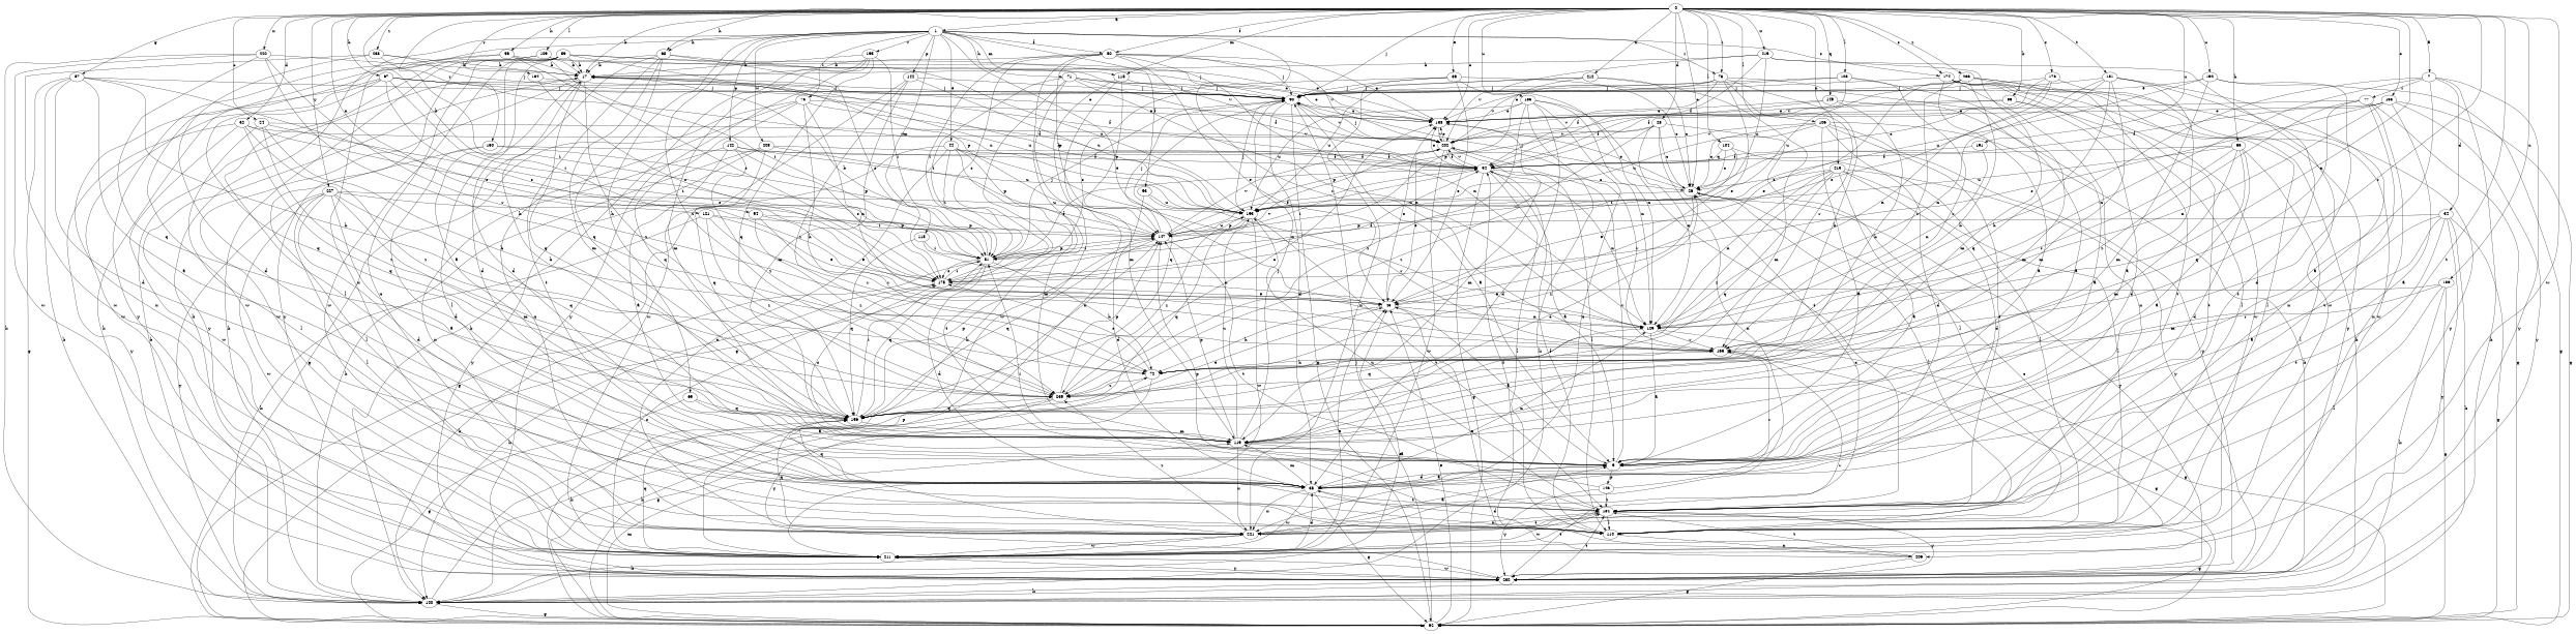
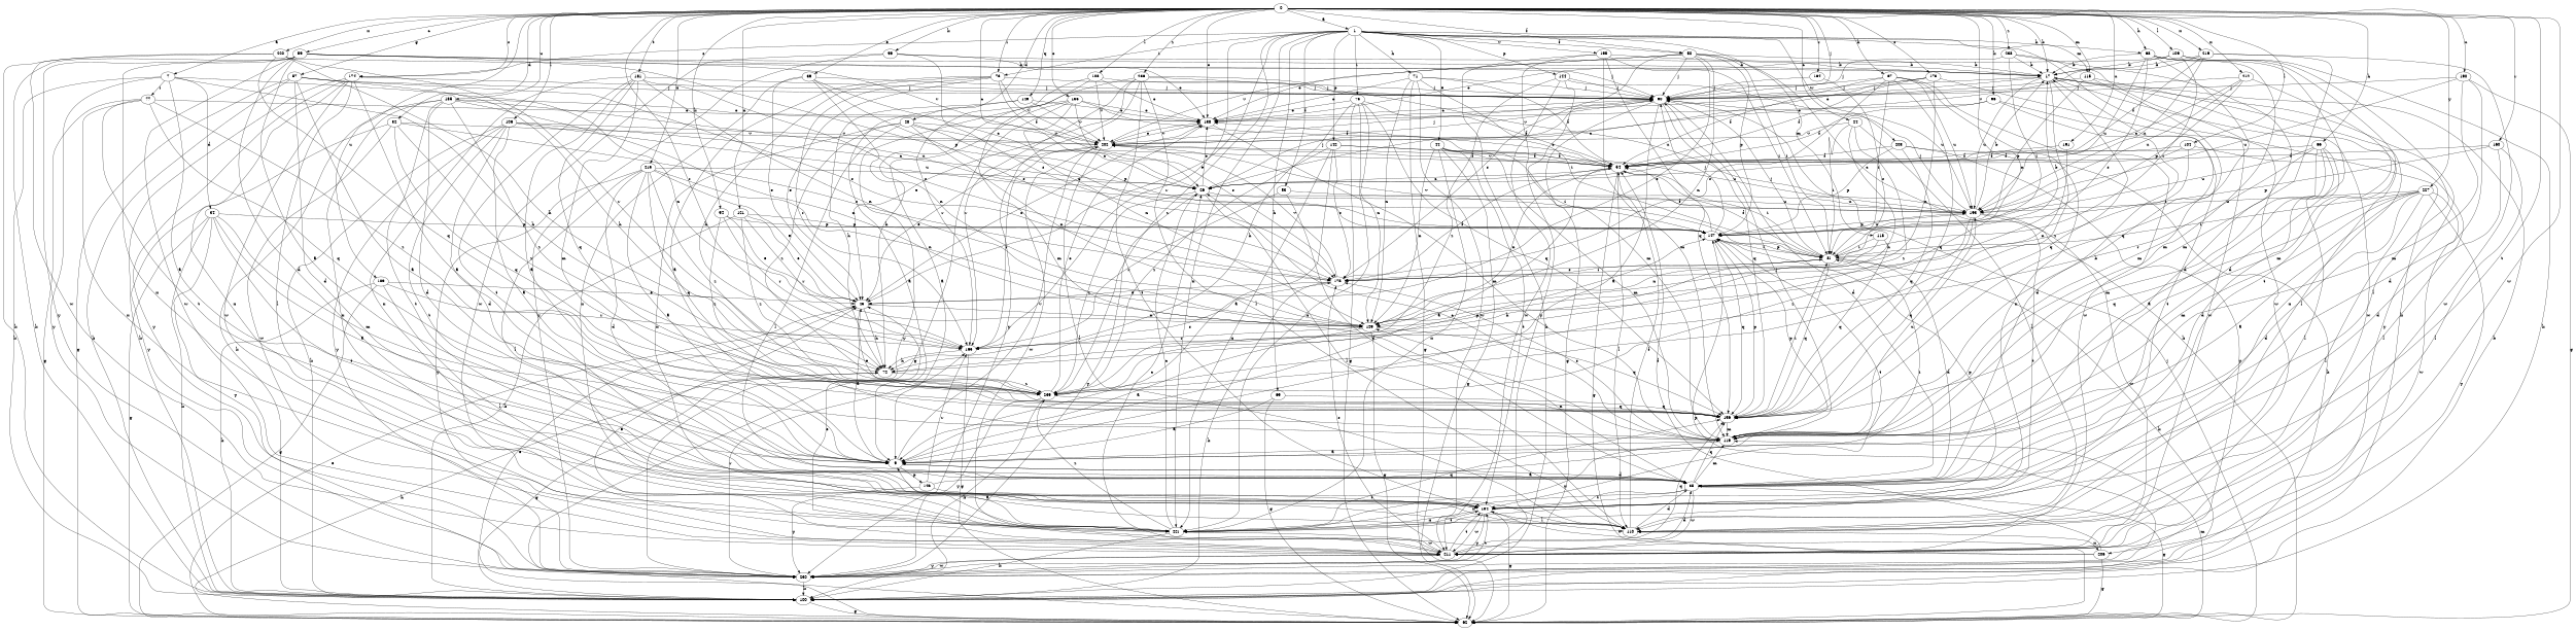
  strict digraph {
    0
    1
    7
    17
    n5 [label=59]
    24
    26
    28
    32
    39
    50
    57
    66
    67
    68
    73
    90
    94
    96
    99
    104
    106
    108
    109
    115
    121
    129
    135
    138
    149
    160
    164
    165
    173
    174
    181
    184
    185
    189
    190
    191
    206
    212
    215
    219
    220
    227
    236
    238
    44
    45
    53
    69
    71
    75
    100
    118
    142
    144
    195
    208
    221
    239
    9
    34
    72
    77
    230
    110
    156
    193
    211
    35
    202
    147
    81
    175
    62
    119
    54
    146
    0 -> 1 [label=a]
    0 -> 7 [label=a]
    0 -> 17 [label=b]
+   0 -> n5 [label=c]
    0 -> 24 [label=c]
    0 -> 26 [label=c]
    0 -> 28 [label=d]
    0 -> 32 [label=d]
    0 -> 39 [label=e]
    0 -> 50 [label=f]
    0 -> 57 [label=g]
    0 -> 66 [label=h]
    0 -> 67 [label=h]
    0 -> 68 [label=h]
    0 -> 73 [label=i]
    0 -> 90 [label=j]
    0 -> 94 [label=k]
    0 -> 96 [label=k]
    0 -> 99 [label=k]
    0 -> 104 [label=l]
    0 -> 106 [label=l]
    0 -> 108 [label=l]
    0 -> 109 [label=l]
    0 -> 115 [label=m]
    0 -> 121 [label=n]
    0 -> 129 [label=n]
    0 -> 135 [label=o]
    0 -> 138 [label=o]
    0 -> 149 [label=q]
    0 -> 160 [label=r]
    0 -> 164 [label=r]
    0 -> 165 [label=r]
    0 -> 173 [label=s]
    0 -> 174 [label=s]
    0 -> 181 [label=t]
    0 -> 184 [label=t]
    0 -> 185 [label=u]
    0 -> 189 [label=u]
    0 -> 190 [label=u]
    0 -> 191 [label=u]
    0 -> 206 [label=w]
    0 -> 212 [label=x]
    0 -> 215 [label=x]
    0 -> 219 [label=x]
    0 -> 220 [label=x]
    0 -> 227 [label=y]
    0 -> 236 [label=z]
    0 -> 238 [label=z]
    1 -> 50 [label=f]
    1 -> 68 [label=h]
    1 -> 73 [label=i]
    1 -> 115 [label=m]
    1 -> 165 [label=r]
    1 -> 174 [label=s]
    1 -> 44 [label=e]
    1 -> 45 [label=e]
    1 -> 53 [label=f]
    1 -> 69 [label=h]
    1 -> 71 [label=h]
    1 -> 75 [label=i]
    1 -> 100 [label=k]
    1 -> 118 [label=m]
    1 -> 142 [label=p]
    1 -> 144 [label=p]
    1 -> 195 [label=v]
    1 -> 208 [label=w]
    1 -> 221 [label=x]
    1 -> 239 [label=z]
    7 -> 129 [label=n]
    7 -> 100 [label=k]
    7 -> 9 [label=a]
    7 -> 34 [label=d]
    7 -> 72 [label=h]
    7 -> 77 [label=i]
    7 -> 230 [label=y]
    17 -> 90 [label=j]
    17 -> 138 [label=o]
    17 -> 239 [label=z]
    17 -> 230 [label=y]
    17 -> 110 [label=l]
    17 -> 156 [label=q]
    17 -> 193 [label=u]
    17 -> 211 [label=w]
    n5 -> 17 [label=b]
    n5 -> 90 [label=j]
    n5 -> 100 [label=k]
    n5 -> 221 [label=x]
    n5 -> 9 [label=a]
    n5 -> 230 [label=y]
    n5 -> 211 [label=w]
    n5 -> 35 [label=d]
    n5 -> 202 [label=v]
    n5 -> 147 [label=p]
    24 -> 239 [label=z]
    24 -> 72 [label=h]
    24 -> 110 [label=l]
    24 -> 202 [label=v]
    24 -> 81 [label=i]
    26 -> 90 [label=j]
    26 -> 138 [label=o]
    26 -> 239 [label=z]
    26 -> 230 [label=y]
    26 -> 110 [label=l]
    26 -> 193 [label=u]
    28 -> 26 [label=c]
    28 -> 129 [label=n]
    28 -> 221 [label=x]
    28 -> 239 [label=z]
    28 -> 110 [label=l]
    28 -> 202 [label=v]
    28 -> 147 [label=p]
    32 -> 239 [label=z]
    32 -> 230 [label=y]
    32 -> 156 [label=q]
    32 -> 211 [label=w]
    32 -> 202 [label=v]
    32 -> 175 [label=s]
    39 -> 26 [label=c]
    39 -> 90 [label=j]
    39 -> 129 [label=n]
    39 -> 45 [label=e]
    39 -> 221 [label=x]
    39 -> 175 [label=s]
    50 -> 17 [label=b]
    50 -> 90 [label=j]
    50 -> 129 [label=n]
    50 -> 138 [label=o]
    50 -> 45 [label=e]
    50 -> 202 [label=v]
    50 -> 147 [label=p]
    50 -> 81 [label=i]
    50 -> 175 [label=s]
    50 -> 62 [label=k]
    57 -> 90 [label=j]
    57 -> 100 [label=k]
    57 -> 9 [label=a]
    57 -> 72 [label=h]
    57 -> 35 [label=d]
    57 -> 175 [label=s]
    57 -> 62 [label=g]
    66 -> 165 [label=r]
    66 -> 9 [label=a]
    66 -> 110 [label=l]
    66 -> 193 [label=u]
    66 -> 35 [label=d]
    66 -> 119 [label=m]
    66 -> 54 [label=f]
    67 -> 90 [label=j]
    67 -> 221 [label=x]
    67 -> 156 [label=q]
    67 -> 193 [label=u]
    67 -> 211 [label=w]
    67 -> 81 [label=i]
    67 -> 175 [label=s]
    67 -> 54 [label=f]
    68 -> 17 [label=b]
    68 -> 184 [label=t]
    68 -> 156 [label=q]
    68 -> 193 [label=u]
    68 -> 35 [label=d]
    68 -> 175 [label=s]
    68 -> 119 [label=m]
    73 -> 90 [label=j]
    73 -> 165 [label=r]
    73 -> 45 [label=e]
    73 -> 9 [label=a]
    73 -> 72 [label=h]
    73 -> 202 [label=v]
    73 -> 54 [label=f]
    90 -> 138 [label=c]
    90 -> 9 [label=a]
    90 -> 156 [label=q]
    90 -> 35 [label=d]
    90 -> 202 [label=v]
    90 -> 62 [label=g]
    94 -> 165 [label=r]
    94 -> 45 [label=e]
    94 -> 239 [label=z]
    94 -> 147 [label=p]
    96 -> 138 [label=o]
    96 -> 184 [label=t]
    96 -> 35 [label=d]
    96 -> 54 [label=f]
    99 -> 17 [label=b]
    99 -> 138 [label=o]
    99 -> 230 [label=y]
    99 -> 211 [label=w]
    99 -> 175 [label=s]
    104 -> 26 [label=c]
    104 -> 110 [label=l]
    104 -> 81 [label=i]
-   104 -> 54 [label=q]
+   104 -> 54 [label=f]
    106 -> 26 [label=c]
    106 -> 184 [label=t]
    106 -> 100 [label=k]
    106 -> 9 [label=a]
    106 -> 230 [label=y]
    106 -> 193 [label=u]
    106 -> 35 [label=d]
    106 -> 202 [label=v]
    108 -> 90 [label=j]
    108 -> 138 [label=o]
    108 -> 165 [label=r]
    108 -> 202 [label=v]
    108 -> 119 [label=m]
    109 -> 17 [label=b]
    109 -> 138 [label=o]
    109 -> 100 [label=k]
    109 -> 110 [label=l]
    109 -> 81 [label=i]
    115 -> 90 [label=j]
    115 -> 221 [label=x]
    115 -> 147 [label=p]
    115 -> 119 [label=m]
    121 -> 165 [label=r]
    121 -> 45 [label=e]
    121 -> 100 [label=k]
    121 -> 239 [label=z]
    121 -> 147 [label=p]
    129 -> 165 [label=r]
    129 -> 9 [label=a]
    129 -> 156 [label=q]
    129 -> 62 [label=g]
    135 -> 129 [label=n]
    135 -> 138 [label=o]
    135 -> 9 [label=a]
    135 -> 230 [label=y]
    135 -> 175 [label=s]
    135 -> 62 [label=g]
    135 -> 54 [label=f]
    138 -> 202 [label=v]
    138 -> 119 [label=m]
    149 -> 138 [label=o]
    149 -> 9 [label=a]
    149 -> 72 [label=h]
    149 -> 202 [label=v]
    160 -> 110 [label=l]
    160 -> 35 [label=d]
    160 -> 147 [label=p]
    160 -> 54 [label=f]
    164 -> 90 [label=j]
    164 -> 175 [label=s]
    165 -> 72 [label=h]
    165 -> 62 [label=g]
    173 -> 26 [label=c]
    173 -> 90 [label=j]
    173 -> 129 [label=n]
    173 -> 211 [label=w]
    173 -> 54 [label=f]
    174 -> 90 [label=j]
    174 -> 100 [label=k]
    174 -> 221 [label=x]
    174 -> 9 [label=a]
    174 -> 230 [label=y]
    174 -> 110 [label=l]
    174 -> 211 [label=w]
    181 -> 90 [label=j]
    181 -> 129 [label=n]
    181 -> 184 [label=t]
    181 -> 221 [label=x]
    181 -> 9 [label=a]
    181 -> 156 [label=q]
    181 -> 175 [label=s]
    181 -> 119 [label=m]
    184 -> 221 [label=x]
    184 -> 230 [label=y]
    184 -> 110 [label=l]
-   184 -> 193 [label=u]
    184 -> 211 [label=w]
    184 -> 147 [label=p]
    184 -> 62 [label=g]
    185 -> 129 [label=n]
    185 -> 138 [label=o]
    185 -> 184 [label=t]
    185 -> 100 [label=k]
    185 -> 221 [label=x]
    185 -> 239 [label=z]
    185 -> 193 [label=u]
    185 -> 35 [label=d]
    189 -> 165 [label=r]
    189 -> 45 [label=e]
    189 -> 100 [label=k]
    189 -> 110 [label=l]
    189 -> 62 [label=g]
-   190 -> 90 [label=e]
+   190 -> 90 [label=j]
    190 -> 193 [label=u]
    190 -> 35 [label=d]
    190 -> 62 [label=g]
    190 -> 119 [label=m]
    191 -> 129 [label=n]
    191 -> 54 [label=f]
    206 -> 184 [label=t]
    206 -> 45 [label=e]
    206 -> 62 [label=g]
    206 -> 54 [label=f]
    212 -> 26 [label=c]
    212 -> 90 [label=j]
    212 -> 193 [label=u]
    212 -> 147 [label=p]
    212 -> 119 [label=m]
    215 -> 26 [label=c]
    215 -> 129 [label=n]
    215 -> 45 [label=e]
    215 -> 239 [label=z]
    215 -> 9 [label=a]
    215 -> 230 [label=y]
    215 -> 110 [label=l]
    215 -> 156 [label=q]
    215 -> 35 [label=d]
    219 -> 17 [label=b]
    219 -> 193 [label=u]
    219 -> 211 [label=w]
    219 -> 202 [label=v]
    219 -> 119 [label=m]
    219 -> 54 [label=f]
    220 -> 17 [label=b]
    220 -> 165 [label=r]
    220 -> 100 [label=k]
    220 -> 72 [label=h]
    220 -> 156 [label=q]
    220 -> 211 [label=w]
    227 -> 9 [label=a]
    227 -> 230 [label=y]
    227 -> 110 [label=l]
    227 -> 156 [label=q]
    227 -> 193 [label=u]
    227 -> 211 [label=w]
    227 -> 35 [label=d]
    227 -> 81 [label=i]
    227 -> 119 [label=m]
    236 -> 90 [label=j]
    236 -> 165 [label=r]
    236 -> 184 [label=t]
    236 -> 45 [label=e]
    236 -> 72 [label=h]
    236 -> 230 [label=y]
    236 -> 110 [label=l]
    236 -> 193 [label=u]
    238 -> 17 [label=b]
    238 -> 90 [label=j]
    238 -> 211 [label=w]
    238 -> 35 [label=d]
    238 -> 81 [label=i]
    44 -> 129 [label=n]
    44 -> 184 [label=t]
    44 -> 221 [label=x]
    44 -> 81 [label=i]
    44 -> 62 [label=g]
    44 -> 119 [label=m]
    44 -> 54 [label=f]
    45 -> 129 [label=n]
    45 -> 138 [label=o]
    45 -> 9 [label=a]
    45 -> 72 [label=h]
    53 -> 165 [label=r]
    53 -> 193 [label=u]
    53 -> 35 [label=d]
    69 -> 9 [label=a]
    69 -> 156 [label=q]
    69 -> 62 [label=g]
    71 -> 90 [label=j]
    71 -> 129 [label=n]
    71 -> 138 [label=o]
    71 -> 211 [label=w]
    71 -> 81 [label=i]
    71 -> 62 [label=g]
    71 -> 54 [label=f]
    75 -> 129 [label=n]
    75 -> 138 [label=o]
    75 -> 221 [label=x]
    75 -> 72 [label=h]
    75 -> 156 [label=q]
    75 -> 62 [label=g]
    75 -> 54 [label=f]
    100 -> 17 [label=b]
    100 -> 45 [label=e]
    100 -> 147 [label=p]
    100 -> 62 [label=g]
    118 -> 129 [label=n]
    118 -> 156 [label=q]
    118 -> 81 [label=i]
    142 -> 221 [label=x]
    142 -> 239 [label=z]
    142 -> 9 [label=a]
    142 -> 193 [label=u]
    142 -> 175 [label=s]
    142 -> 54 [label=f]
    144 -> 90 [label=j]
    144 -> 239 [label=z]
    144 -> 193 [label=u]
    144 -> 211 [label=w]
    144 -> 119 [label=m]
    195 -> 17 [label=b]
    195 -> 100 [label=k]
    195 -> 230 [label=y]
    195 -> 156 [label=q]
    195 -> 81 [label=i]
    195 -> 119 [label=m]
    208 -> 100 [label=k]
    208 -> 230 [label=y]
    208 -> 156 [label=q]
    208 -> 147 [label=p]
    208 -> 54 [label=f]
    221 -> 26 [label=c]
    221 -> 184 [label=t]
    221 -> 100 [label=k]
    221 -> 239 [label=z]
    221 -> 9 [label=a]
    221 -> 156 [label=q]
    221 -> 211 [label=w]
    239 -> 138 [label=o]
    239 -> 100 [label=k]
    239 -> 230 [label=y]
    239 -> 156 [label=q]
    239 -> 147 [label=p]
    9 -> 35 [label=d]
    9 -> 202 [label=v]
    9 -> 146 [label=p]
    34 -> 184 [label=t]
    34 -> 100 [label=k]
    34 -> 9 [label=a]
    34 -> 230 [label=y]
    34 -> 147 [label=p]
    34 -> 62 [label=g]
    34 -> 119 [label=m]
    72 -> 239 [label=z]
    72 -> 175 [label=s]
    72 -> 62 [label=g]
    77 -> 138 [label=o]
    77 -> 184 [label=t]
    77 -> 221 [label=x]
    77 -> 239 [label=z]
    77 -> 156 [label=q]
    77 -> 62 [label=g]
    230 -> 165 [label=r]
    230 -> 184 [label=t]
    230 -> 100 [label=k]
    230 -> 211 [label=w]
    110 -> 206 [label=x]
    110 -> 35 [label=d]
    110 -> 54 [label=f]
    156 -> 45 [label=e]
    156 -> 147 [label=p]
    156 -> 81 [label=i]
    156 -> 119 [label=m]
    193 -> 17 [label=b]
    193 -> 90 [label=j]
    193 -> 184 [label=t]
    193 -> 239 [label=z]
    193 -> 156 [label=q]
    193 -> 211 [label=w]
    193 -> 147 [label=p]
    211 -> 26 [label=c]
    211 -> 184 [label=t]
    211 -> 45 [label=e]
    211 -> 230 [label=y]
    211 -> 156 [label=q]
    211 -> 35 [label=d]
    211 -> 175 [label=s]
    35 -> 129 [label=n]
    35 -> 184 [label=t]
    35 -> 221 [label=x]
    35 -> 9 [label=a]
    35 -> 156 [label=q]
    35 -> 211 [label=w]
    35 -> 62 [label=g]
    35 -> 119 [label=m]
    202 -> 90 [label=j]
    202 -> 138 [label=o]
    202 -> 165 [label=r]
    202 -> 45 [label=e]
    202 -> 110 [label=l]
    202 -> 211 [label=w]
    202 -> 54 [label=f]
    147 -> 90 [label=j]
    147 -> 184 [label=t]
    147 -> 156 [label=q]
    147 -> 193 [label=u]
    147 -> 202 [label=v]
    147 -> 81 [label=i]
    147 -> 54 [label=f]
    81 -> 17 [label=b]
    81 -> 90 [label=j]
    81 -> 100 [label=k]
    81 -> 72 [label=h]
    81 -> 156 [label=q]
    81 -> 35 [label=d]
    81 -> 147 [label=p]
    81 -> 175 [label=s]
    81 -> 54 [label=f]
    175 -> 45 [label=e]
    175 -> 100 [label=k]
    175 -> 202 [label=v]
    175 -> 81 [label=i]
    175 -> 54 [label=f]
    62 -> 90 [label=j]
    62 -> 45 [label=e]
    62 -> 72 [label=h]
    62 -> 119 [label=m]
    119 -> 17 [label=b]
    119 -> 26 [label=c]
    119 -> 90 [label=j]
    119 -> 221 [label=x]
    119 -> 9 [label=a]
    119 -> 193 [label=u]
    119 -> 147 [label=p]
    119 -> 175 [label=s]
    54 -> 26 [label=c]
    54 -> 129 [label=n]
    54 -> 138 [label=o]
    54 -> 9 [label=a]
    54 -> 110 [label=l]
    54 -> 202 [label=v]
    54 -> 81 [label=i]
    54 -> 62 [label=g]
    146 -> 165 [label=r]
    146 -> 184 [label=t]
    146 -> 230 [label=y]
    146 -> 81 [label=i]
  }
